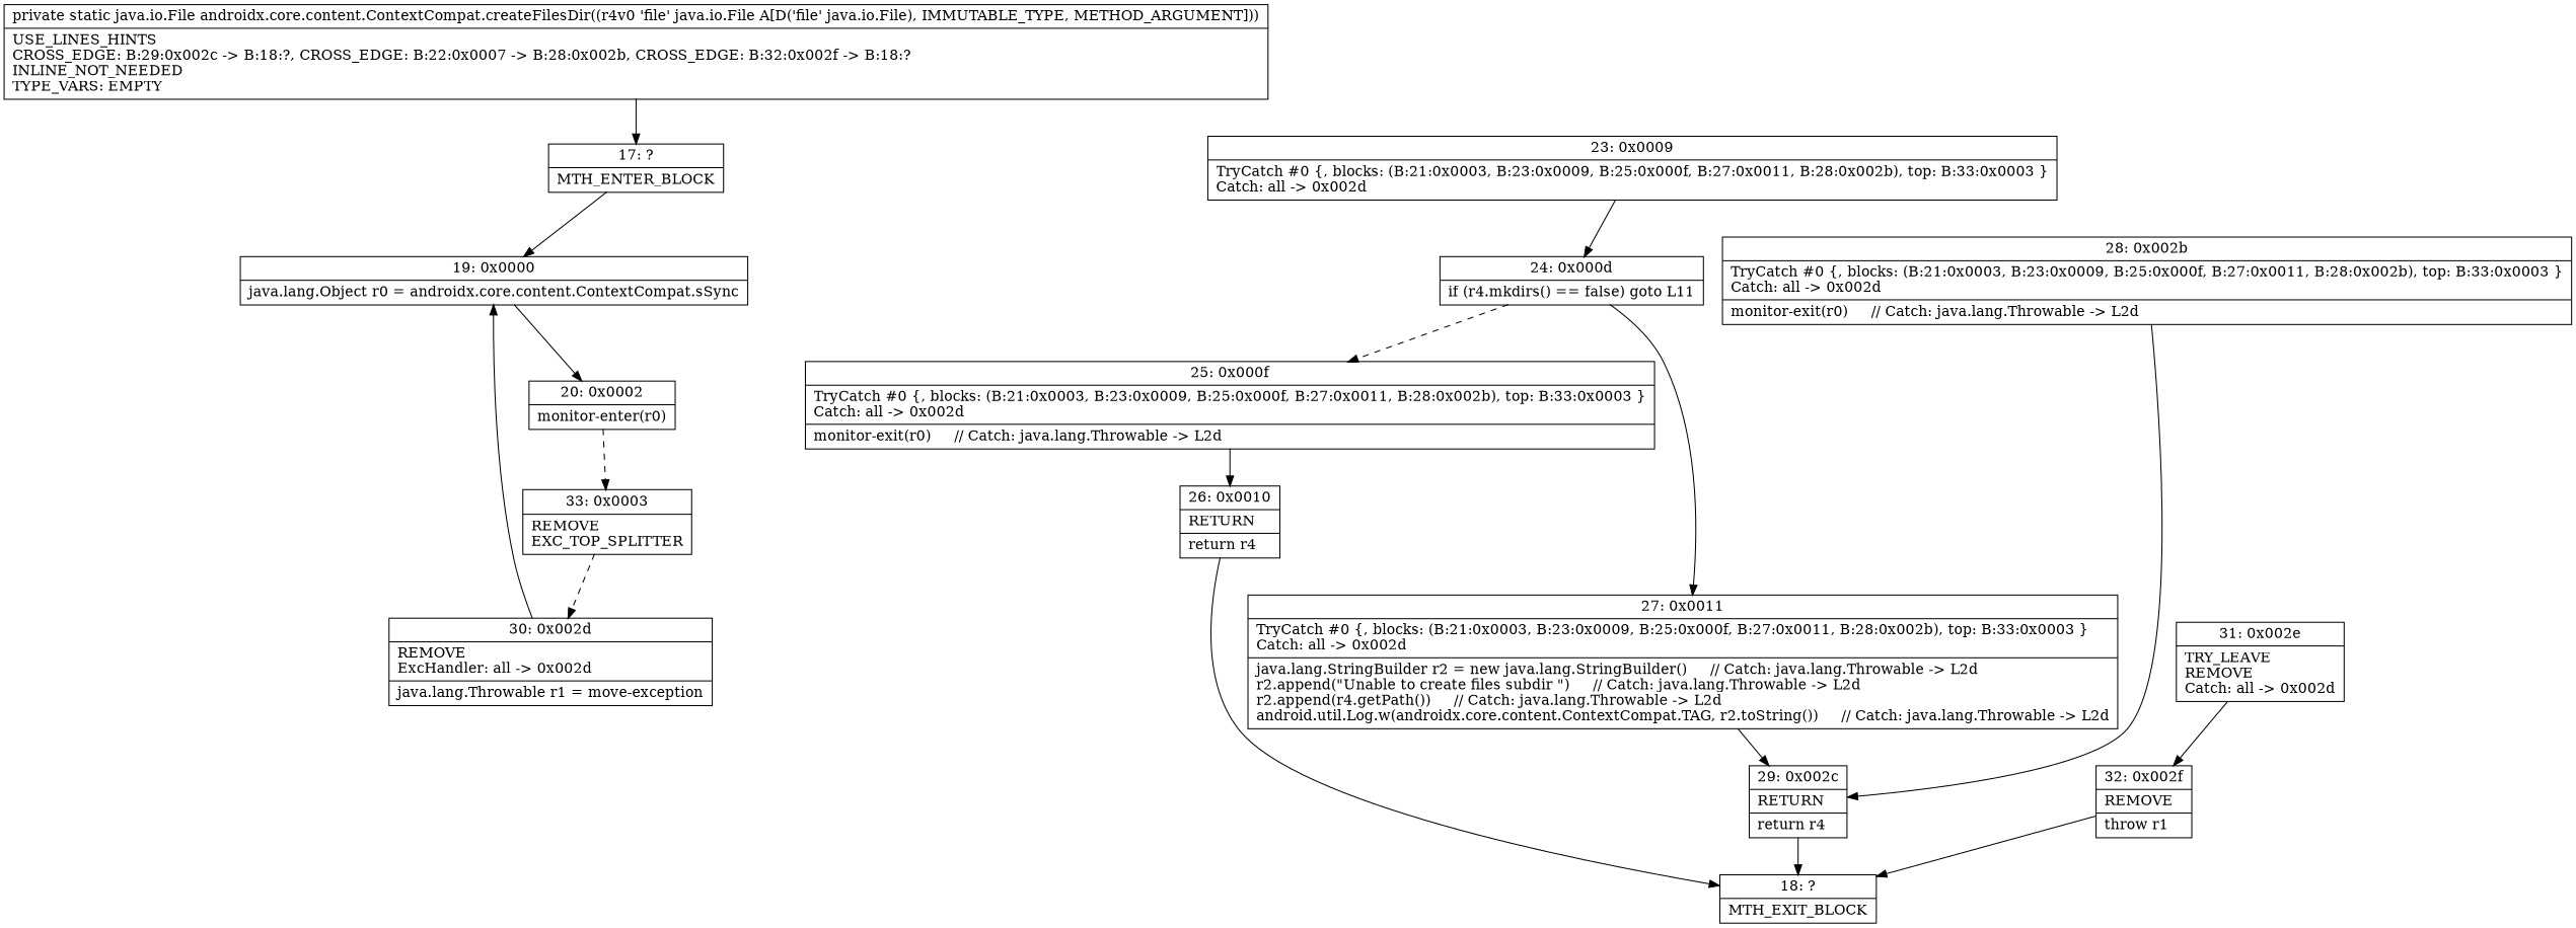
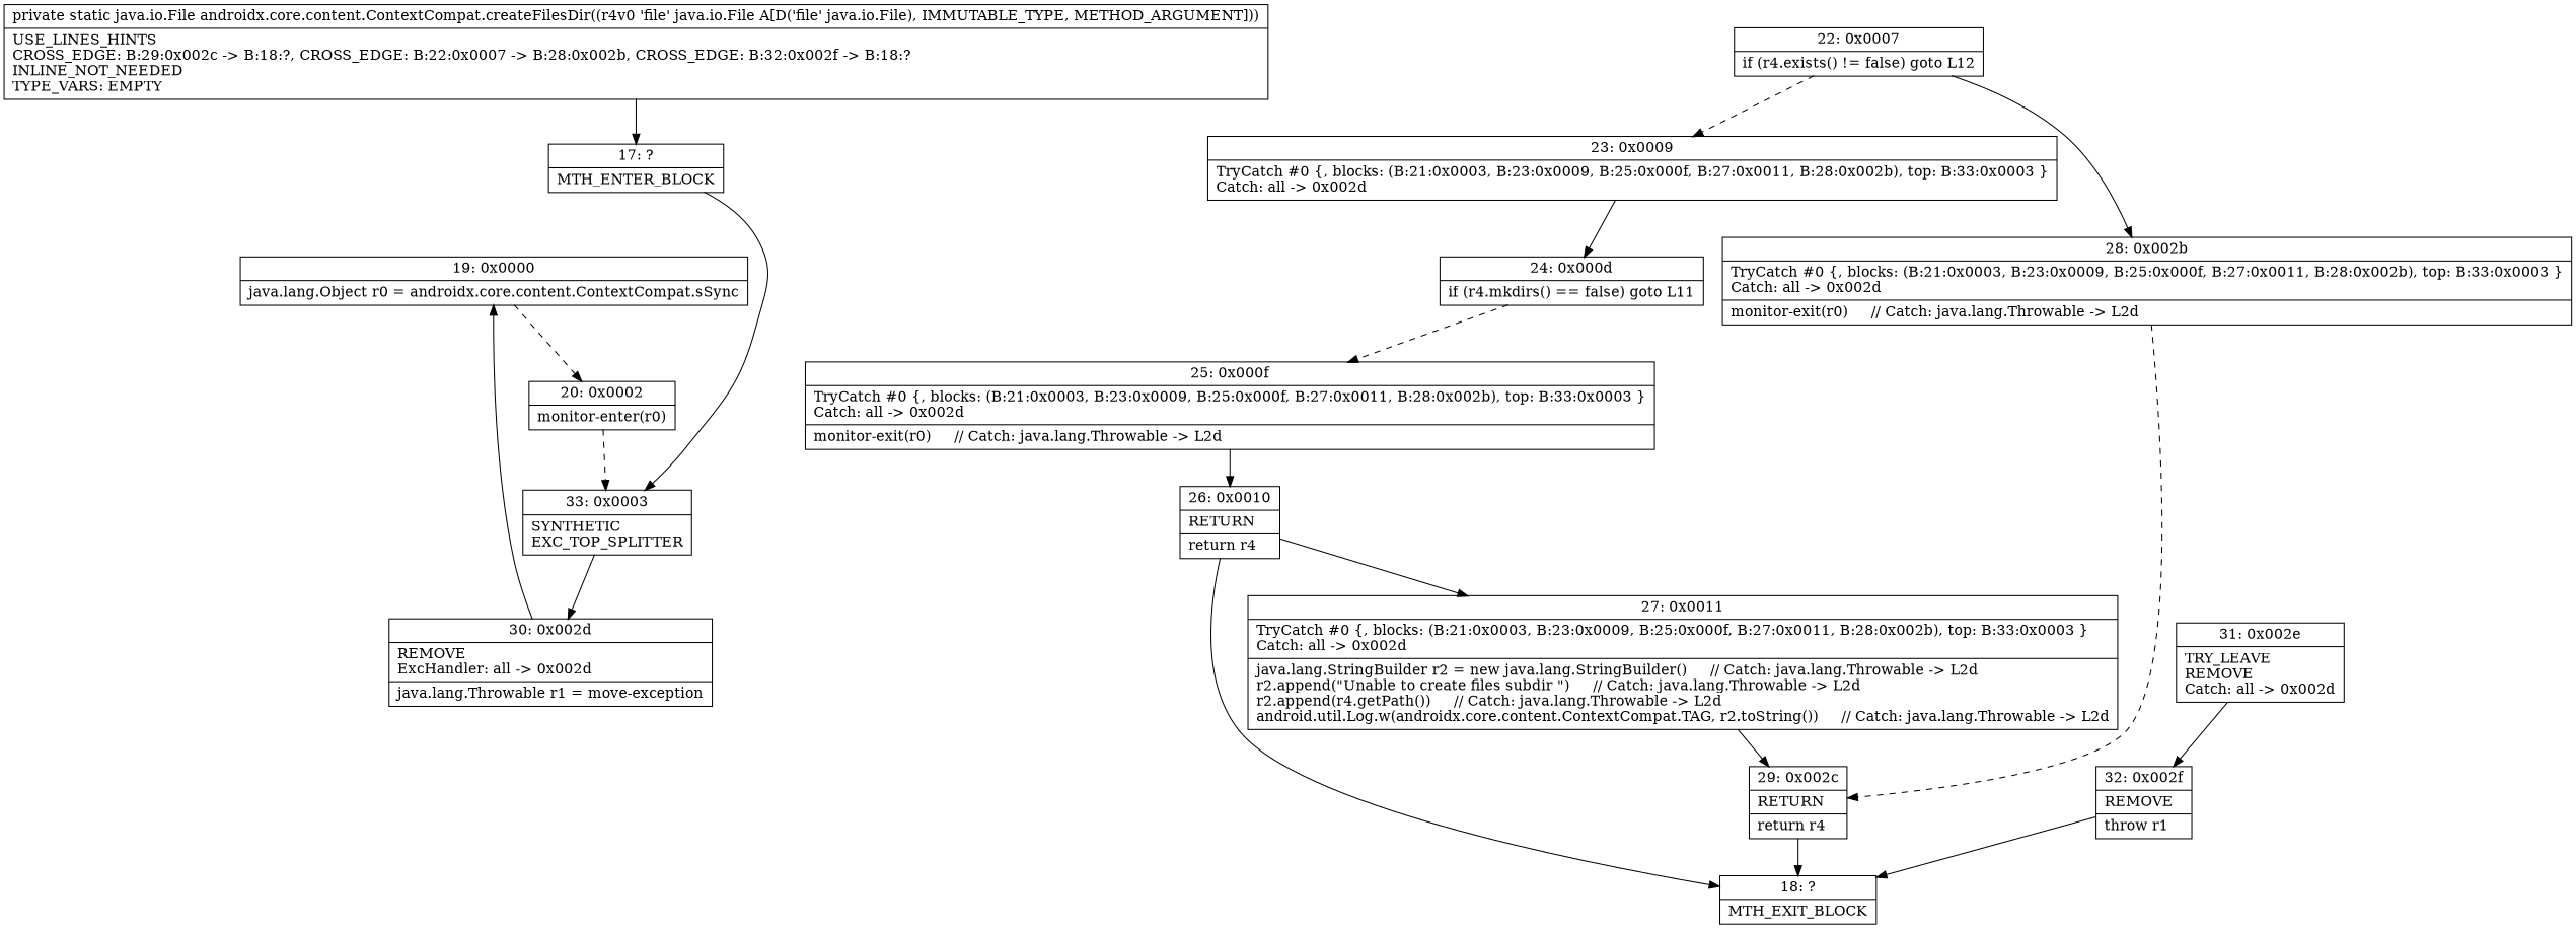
  digraph {
    node [shape=record]
    n1 [label="{17\:\ ?|MTH_ENTER_BLOCK\l}"]
    n2 [label="{19\:\ 0x0000|java.lang.Object r0 = androidx.core.content.ContextCompat.sSync\l}"]
    n3 [label="{20\:\ 0x0002|monitor\-enter(r0)\l}"]
-   n4 [label="{33\:\ 0x0003|REMOVE\lEXC_TOP_SPLITTER\l}"]
+   n4 [label="{33\:\ 0x0003|SYNTHETIC\lEXC_TOP_SPLITTER\l}"]
    n5 [label="{30\:\ 0x002d|REMOVE\lExcHandler: all \-\> 0x002d\l|java.lang.Throwable r1 = move\-exception\l}"]
+   n6 [label="{22\:\ 0x0007|if (r4.exists() != false) goto L12\l}"]
    n7 [label="{23\:\ 0x0009|TryCatch #0 \{, blocks: (B:21:0x0003, B:23:0x0009, B:25:0x000f, B:27:0x0011, B:28:0x002b), top: B:33:0x0003 \}\lCatch: all \-\> 0x002d\l}"]
    n8 [label="{28\:\ 0x002b|TryCatch #0 \{, blocks: (B:21:0x0003, B:23:0x0009, B:25:0x000f, B:27:0x0011, B:28:0x002b), top: B:33:0x0003 \}\lCatch: all \-\> 0x002d\l|monitor\-exit(r0)     \/\/ Catch: java.lang.Throwable \-\> L2d\l}"]
    n9 [label="{24\:\ 0x000d|if (r4.mkdirs() == false) goto L11\l}"]
    n10 [label="{29\:\ 0x002c|RETURN\l|return r4\l}"]
    n11 [label="{25\:\ 0x000f|TryCatch #0 \{, blocks: (B:21:0x0003, B:23:0x0009, B:25:0x000f, B:27:0x0011, B:28:0x002b), top: B:33:0x0003 \}\lCatch: all \-\> 0x002d\l|monitor\-exit(r0)     \/\/ Catch: java.lang.Throwable \-\> L2d\l}"]
    n12 [label="{27\:\ 0x0011|TryCatch #0 \{, blocks: (B:21:0x0003, B:23:0x0009, B:25:0x000f, B:27:0x0011, B:28:0x002b), top: B:33:0x0003 \}\lCatch: all \-\> 0x002d\l|java.lang.StringBuilder r2 = new java.lang.StringBuilder()     \/\/ Catch: java.lang.Throwable \-\> L2d\lr2.append(\"Unable to create files subdir \")     \/\/ Catch: java.lang.Throwable \-\> L2d\lr2.append(r4.getPath())     \/\/ Catch: java.lang.Throwable \-\> L2d\landroid.util.Log.w(androidx.core.content.ContextCompat.TAG, r2.toString())     \/\/ Catch: java.lang.Throwable \-\> L2d\l}"]
    n13 [label="{26\:\ 0x0010|RETURN\l|return r4\l}"]
    n14 [label="{18\:\ ?|MTH_EXIT_BLOCK\l}"]
    n15 [label="{31\:\ 0x002e|TRY_LEAVE\lREMOVE\lCatch: all \-\> 0x002d\l}"]
    n16 [label="{32\:\ 0x002f|REMOVE\l|throw r1\l}"]
    n17 [label="{private static java.io.File androidx.core.content.ContextCompat.createFilesDir((r4v0 'file' java.io.File A[D('file' java.io.File), IMMUTABLE_TYPE, METHOD_ARGUMENT]))  | USE_LINES_HINTS\lCROSS_EDGE: B:29:0x002c \-\> B:18:?, CROSS_EDGE: B:22:0x0007 \-\> B:28:0x002b, CROSS_EDGE: B:32:0x002f \-\> B:18:?\lINLINE_NOT_NEEDED\lTYPE_VARS: EMPTY\l}"]
-   n1 -> n2
-   n2 -> n3
+   n1 -> n4
+   n2 -> n3 [style=dashed]
    n3 -> n4 [style=dashed]
-   n4 -> n5 [style=dashed]
+   n4 -> n5
    n5 -> n2
+   n6 -> n7 [style=dashed]
+   n6 -> n8
    n7 -> n9
-   n8 -> n10
+   n8 -> n10 [style=dashed]
    n9 -> n11 [style=dashed]
-   n9 -> n12
+   n13 -> n12
    n10 -> n14
    n11 -> n13
    n12 -> n10
    n13 -> n14
    n15 -> n16
    n16 -> n14
    n17 -> n1
  }
